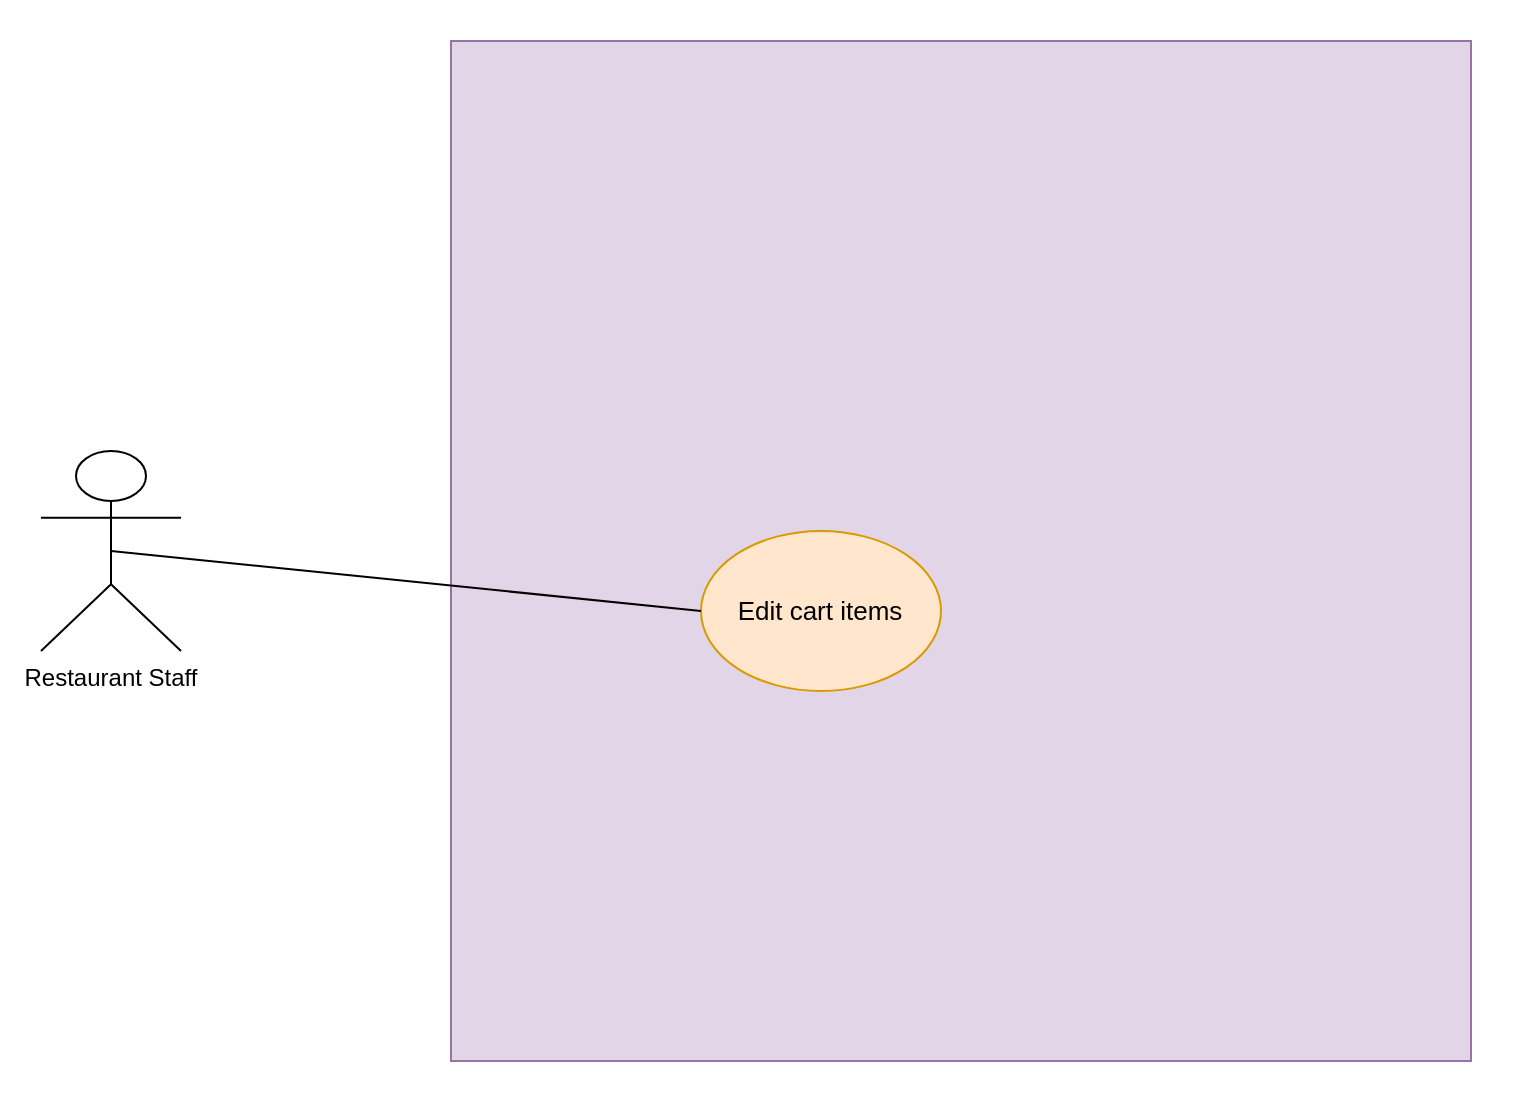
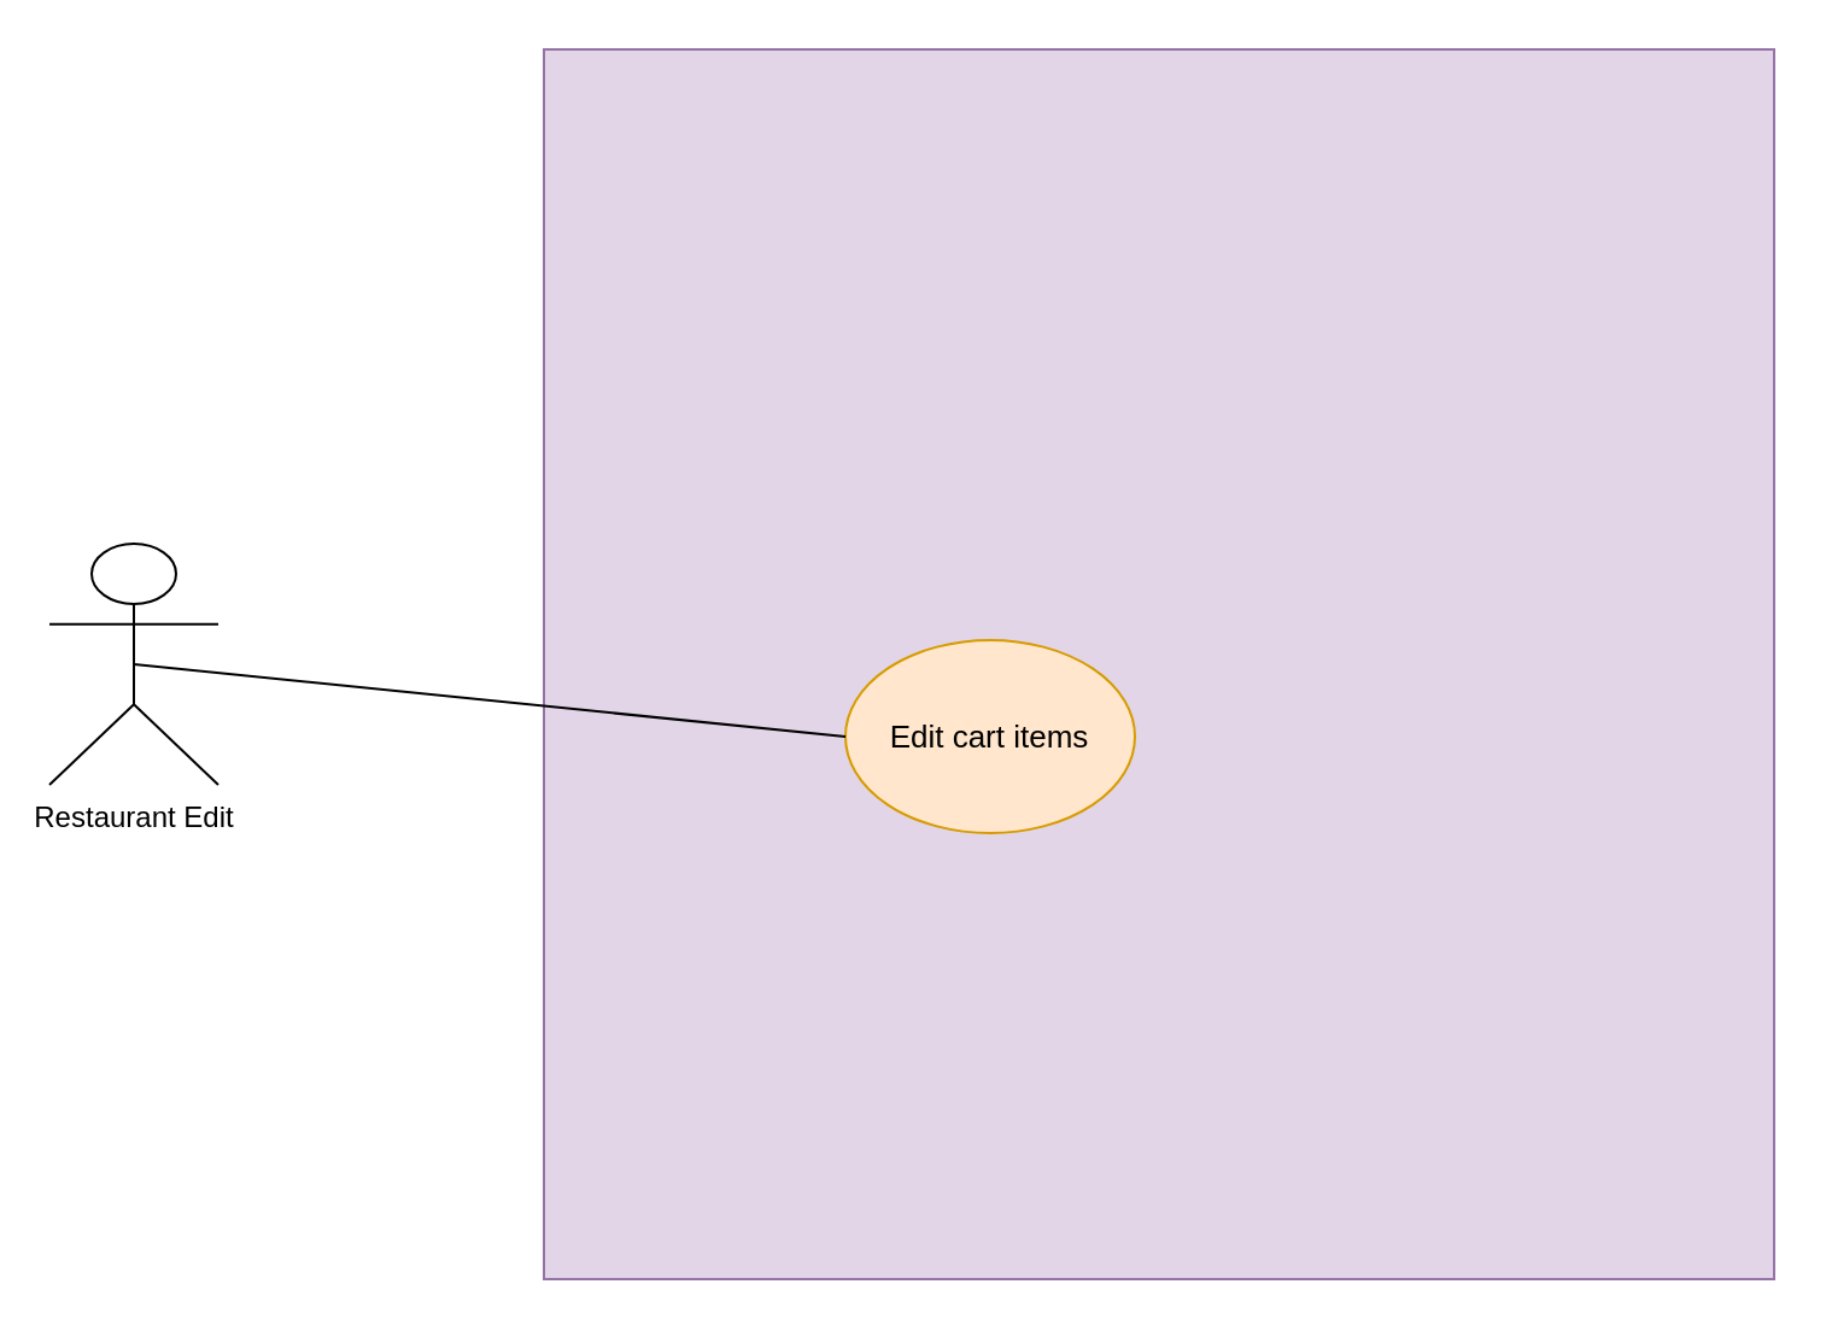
  <mxCell id="0" />
  <mxCell id="1" parent="0" />
- <mxCell id="2" value="Restaurant Staff" style="shape=umlActor;verticalLabelPosition=bottom;verticalAlign=top;html=1;outlineConnect=0;align=center;" parent="1" vertex="1"><mxGeometry x="20" y="225" width="70" height="100" as="geometry" /></mxCell>
+ <mxCell id="2" value="Restaurant Edit" style="shape=umlActor;verticalLabelPosition=bottom;verticalAlign=top;html=1;outlineConnect=0;align=center;" parent="1" vertex="1"><mxGeometry x="20" y="225" width="70" height="100" as="geometry" /></mxCell>
  <mxCell id="3" value="" style="whiteSpace=wrap;html=1;aspect=fixed;fillColor=#e1d5e7;strokeColor=#9673a6;" parent="1" vertex="1"><mxGeometry x="225" y="20" width="510" height="510" as="geometry" /></mxCell>
  <mxCell id="4" value="&lt;font style=&quot;font-size: 13px;&quot;&gt;Edit cart items&lt;/font&gt;" style="ellipse;whiteSpace=wrap;html=1;fillColor=#ffe6cc;strokeColor=#d79b00;" parent="1" vertex="1"><mxGeometry x="350" y="265" width="120" height="80" as="geometry" /></mxCell>
  <mxCell id="5" value="" style="endArrow=none;html=1;rounded=0;fontSize=15;exitX=0.5;exitY=0.5;exitDx=0;exitDy=0;exitPerimeter=0;entryX=0;entryY=0.5;entryDx=0;entryDy=0;" parent="1" source="2" target="4" edge="1"><mxGeometry width="50" height="50" relative="1" as="geometry"><mxPoint x="90" y="295" as="sourcePoint" /><mxPoint x="140" y="245" as="targetPoint" /></mxGeometry></mxCell>
